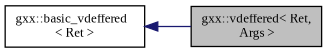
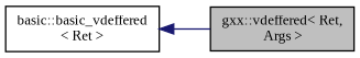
  digraph {
    rankdir=LR
    fontname="Liberation Serif"
    node [color=black fontname="Liberation Serif" fontsize=10 shape=record style=filled]
    n1 [fillcolor=grey75 fontcolor=black height=0.2 label="gxx::vdeffered\< Ret,\l Args \>" width=0.4]
-   n2 [fillcolor=white height=0.2 label="gxx::basic_vdeffered\l\< Ret \>" width=0.4]
+   n2 [fillcolor=white height=0.2 label="basic::basic_vdeffered\l\< Ret \>" width=0.4]
    n2 -> n1 [color=midnightblue dir=back fontname="Liberation Serif" fontsize=10 labelfontname=Helvetica labelfontsize=10 style=solid]
  }
